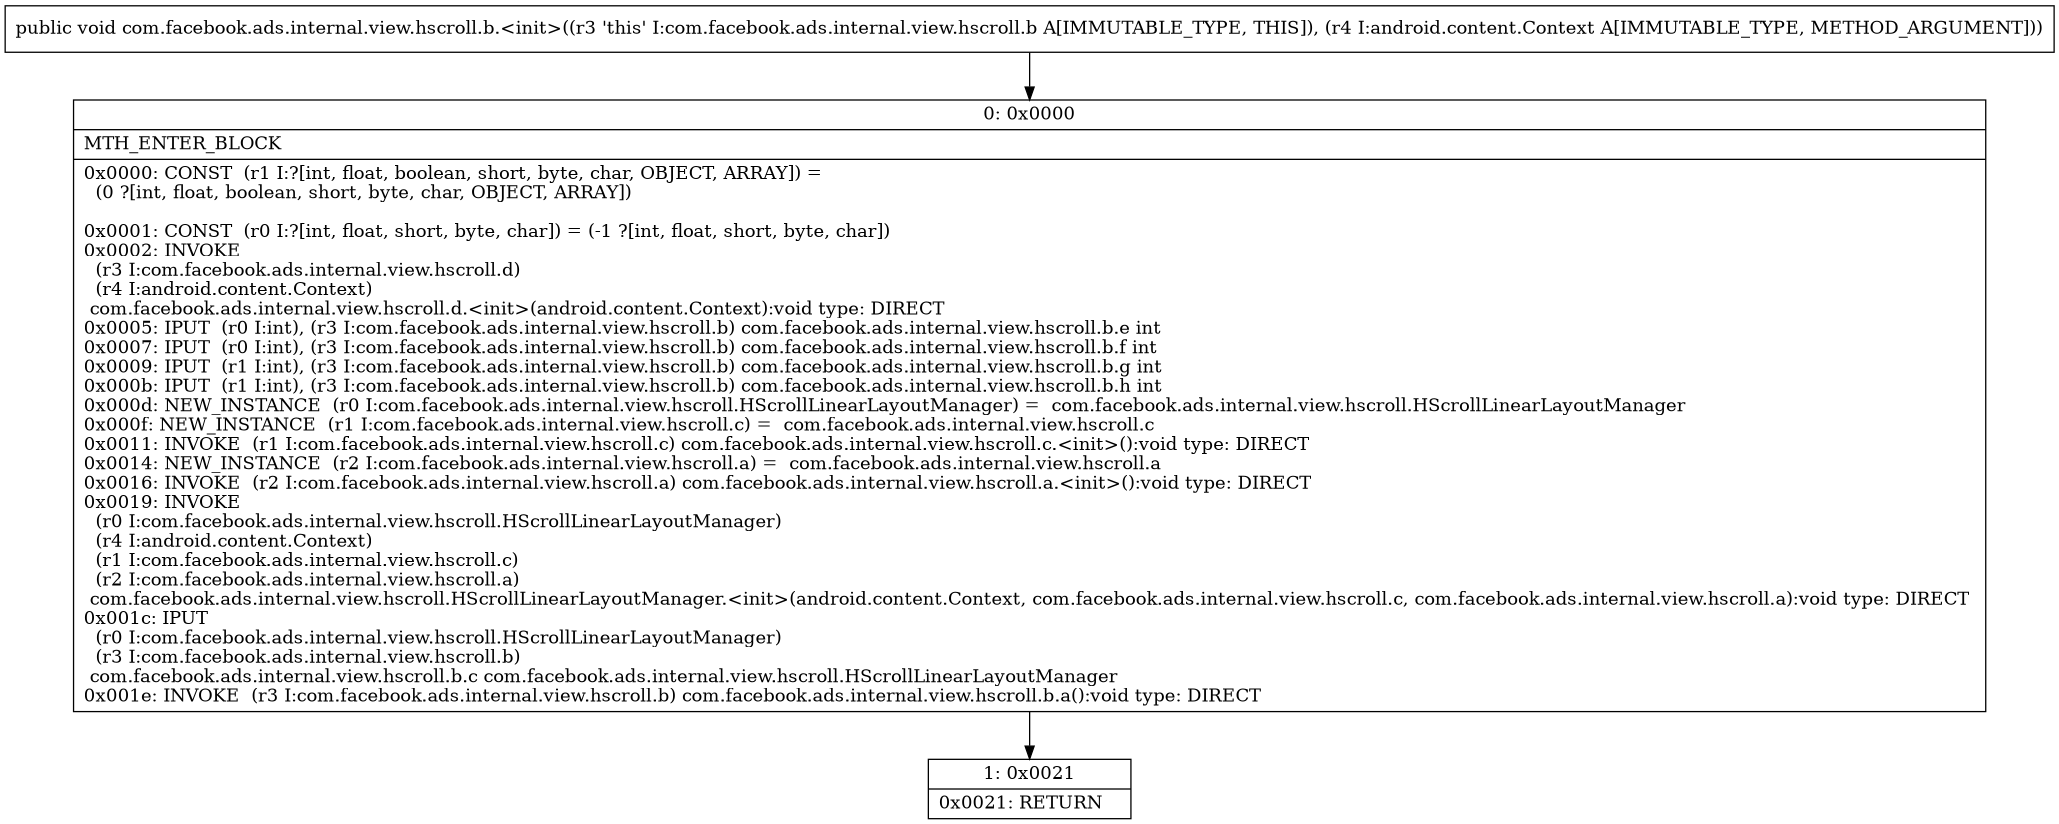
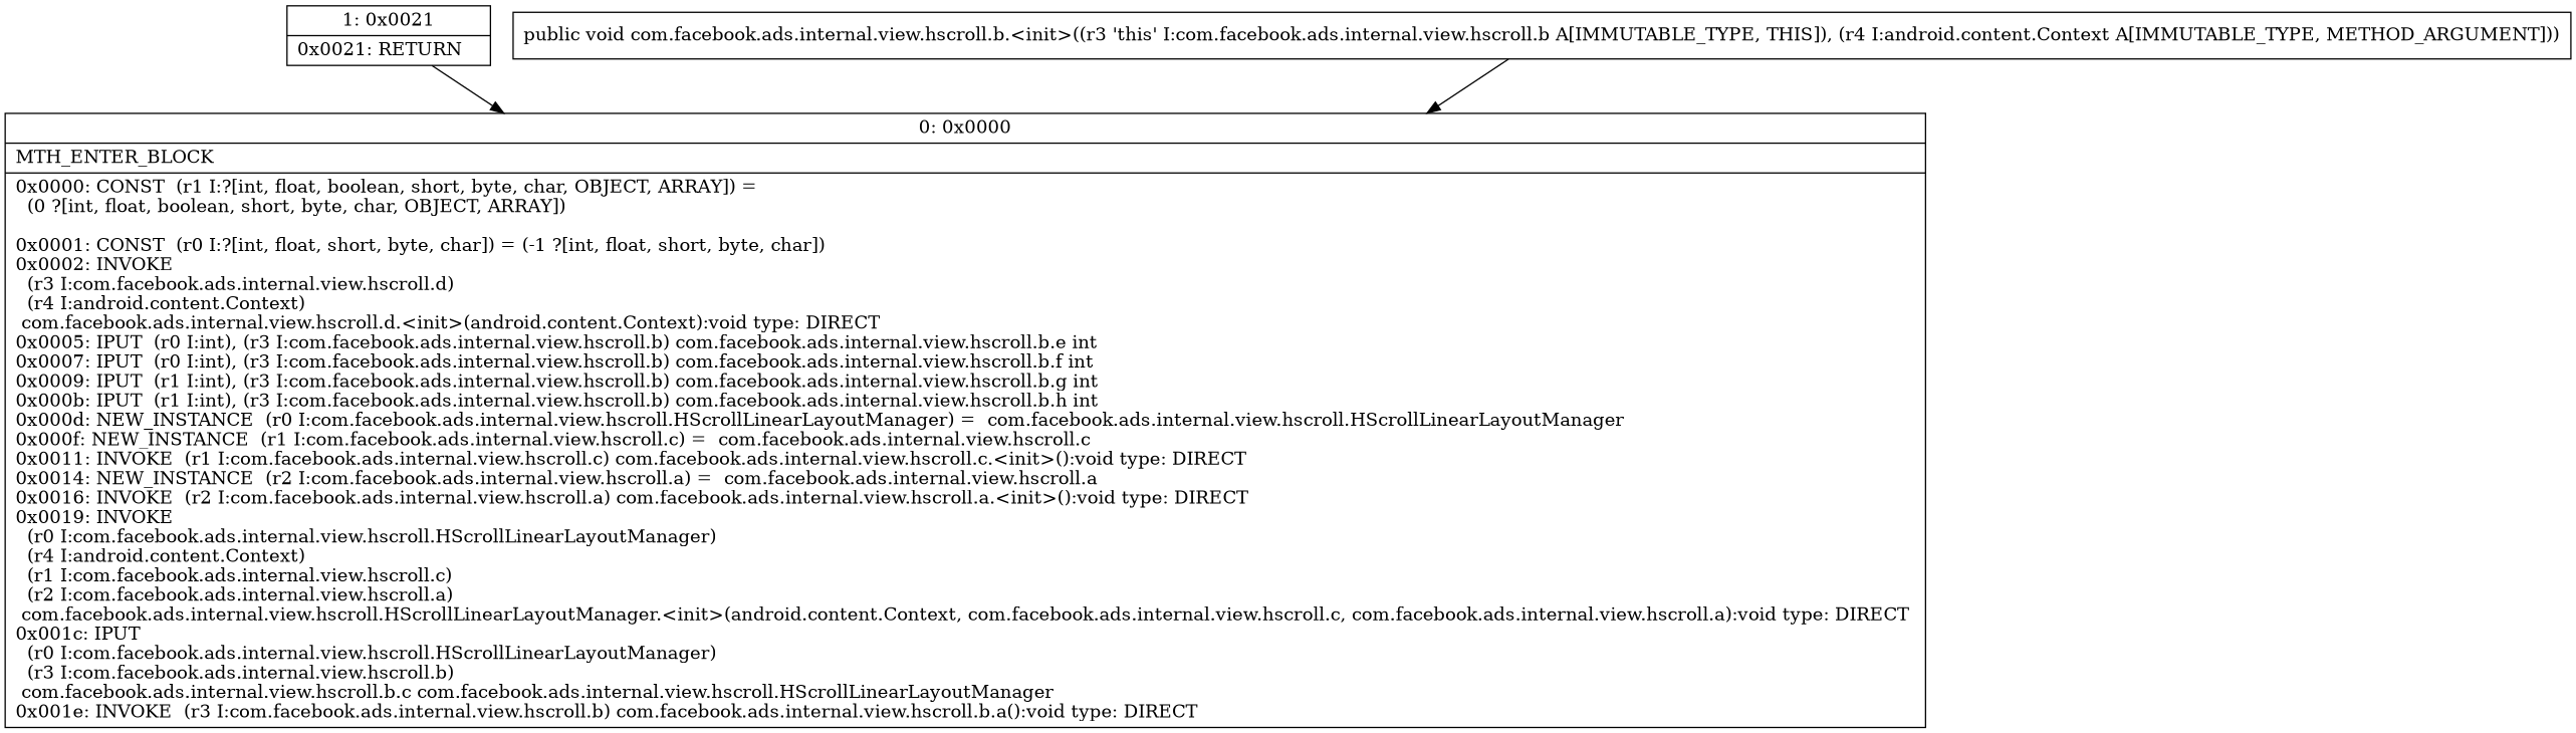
  digraph {
    node [shape=record]
    n1 [label="{0\:\ 0x0000|MTH_ENTER_BLOCK\l|0x0000: CONST  (r1 I:?[int, float, boolean, short, byte, char, OBJECT, ARRAY]) = \l  (0 ?[int, float, boolean, short, byte, char, OBJECT, ARRAY])\l \l0x0001: CONST  (r0 I:?[int, float, short, byte, char]) = (\-1 ?[int, float, short, byte, char]) \l0x0002: INVOKE  \l  (r3 I:com.facebook.ads.internal.view.hscroll.d)\l  (r4 I:android.content.Context)\l com.facebook.ads.internal.view.hscroll.d.\<init\>(android.content.Context):void type: DIRECT \l0x0005: IPUT  (r0 I:int), (r3 I:com.facebook.ads.internal.view.hscroll.b) com.facebook.ads.internal.view.hscroll.b.e int \l0x0007: IPUT  (r0 I:int), (r3 I:com.facebook.ads.internal.view.hscroll.b) com.facebook.ads.internal.view.hscroll.b.f int \l0x0009: IPUT  (r1 I:int), (r3 I:com.facebook.ads.internal.view.hscroll.b) com.facebook.ads.internal.view.hscroll.b.g int \l0x000b: IPUT  (r1 I:int), (r3 I:com.facebook.ads.internal.view.hscroll.b) com.facebook.ads.internal.view.hscroll.b.h int \l0x000d: NEW_INSTANCE  (r0 I:com.facebook.ads.internal.view.hscroll.HScrollLinearLayoutManager) =  com.facebook.ads.internal.view.hscroll.HScrollLinearLayoutManager \l0x000f: NEW_INSTANCE  (r1 I:com.facebook.ads.internal.view.hscroll.c) =  com.facebook.ads.internal.view.hscroll.c \l0x0011: INVOKE  (r1 I:com.facebook.ads.internal.view.hscroll.c) com.facebook.ads.internal.view.hscroll.c.\<init\>():void type: DIRECT \l0x0014: NEW_INSTANCE  (r2 I:com.facebook.ads.internal.view.hscroll.a) =  com.facebook.ads.internal.view.hscroll.a \l0x0016: INVOKE  (r2 I:com.facebook.ads.internal.view.hscroll.a) com.facebook.ads.internal.view.hscroll.a.\<init\>():void type: DIRECT \l0x0019: INVOKE  \l  (r0 I:com.facebook.ads.internal.view.hscroll.HScrollLinearLayoutManager)\l  (r4 I:android.content.Context)\l  (r1 I:com.facebook.ads.internal.view.hscroll.c)\l  (r2 I:com.facebook.ads.internal.view.hscroll.a)\l com.facebook.ads.internal.view.hscroll.HScrollLinearLayoutManager.\<init\>(android.content.Context, com.facebook.ads.internal.view.hscroll.c, com.facebook.ads.internal.view.hscroll.a):void type: DIRECT \l0x001c: IPUT  \l  (r0 I:com.facebook.ads.internal.view.hscroll.HScrollLinearLayoutManager)\l  (r3 I:com.facebook.ads.internal.view.hscroll.b)\l com.facebook.ads.internal.view.hscroll.b.c com.facebook.ads.internal.view.hscroll.HScrollLinearLayoutManager \l0x001e: INVOKE  (r3 I:com.facebook.ads.internal.view.hscroll.b) com.facebook.ads.internal.view.hscroll.b.a():void type: DIRECT \l}"]
    n2 [label="{1\:\ 0x0021|0x0021: RETURN   \l}"]
    n3 [label="{public void com.facebook.ads.internal.view.hscroll.b.\<init\>((r3 'this' I:com.facebook.ads.internal.view.hscroll.b A[IMMUTABLE_TYPE, THIS]), (r4 I:android.content.Context A[IMMUTABLE_TYPE, METHOD_ARGUMENT])) }"]
-   n1 -> n2
+   n2 -> n1
    n3 -> n1
  }
